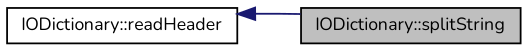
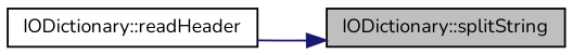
  digraph {
    rankdir=RL
    fontname=Nunito
    node [color=black fontname=Nunito fontsize=10 shape=record style=filled]
    n1 [fillcolor=grey75 fontcolor=black height=0.2 label="IODictionary::splitString" width=0.4]
    n2 [fillcolor=white height=0.2 label="IODictionary::readHeader" width=0.4]
-   n2 -> n1 [color=midnightblue dir=back fontname=Nunito fontsize=10 labelfontname=Helvetica labelfontsize=10 style=solid]
+   n1 -> n2 [color=midnightblue dir=back fontname=Nunito fontsize=10 labelfontname=Helvetica labelfontsize=10 style=solid]
  }
